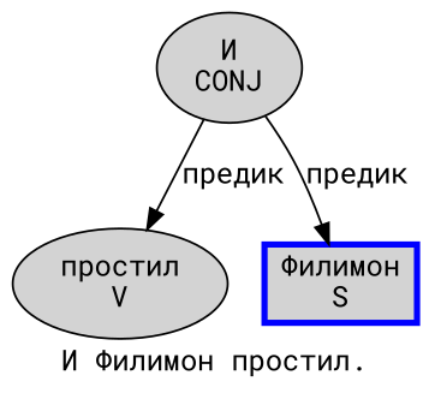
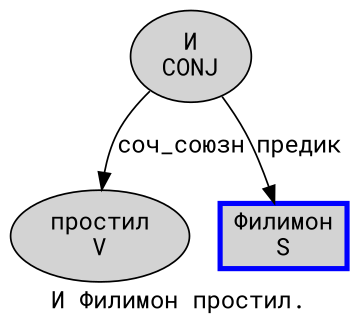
  digraph {
    fontname="Roboto Mono"
    label="И Филимон простил."
    node [fillcolor=lightgray fontname="Roboto Mono" penwidth=1 shape=ellipse style=filled]
    edge [fontname="Roboto Mono"]
    n1 [label="И\nCONJ"]
    n2 [label="простил\nV"]
    n3 [color=blue label="Филимон\nS" penwidth=3 shape=box]
-   n1 -> n2 [label="предик"]
+   n1 -> n2 [label="соч_союзн"]
    n1 -> n3 [label="предик"]
  }
